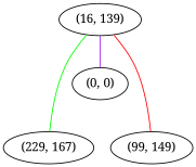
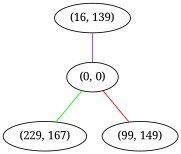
  graph {
    fontname="Noto Serif"
    node [fontname="Noto Serif"]
    edge [fontname="Noto Serif"]
    "(16, 139)"
    "(229, 167)"
    n3 [label="(99, 149)"]
    "(0, 0)"
-   "(16, 139)" -- "(229, 167)" [color=green weight=2]
-   "(16, 139)" -- n3 [color=red weight=1]
+   "(0, 0)" -- "(229, 167)" [color=green weight=2]
+   "(0, 0)" -- n3 [color=red weight=1]
    "(16, 139)" -- "(0, 0)" [color=purple weight=4]
  }
